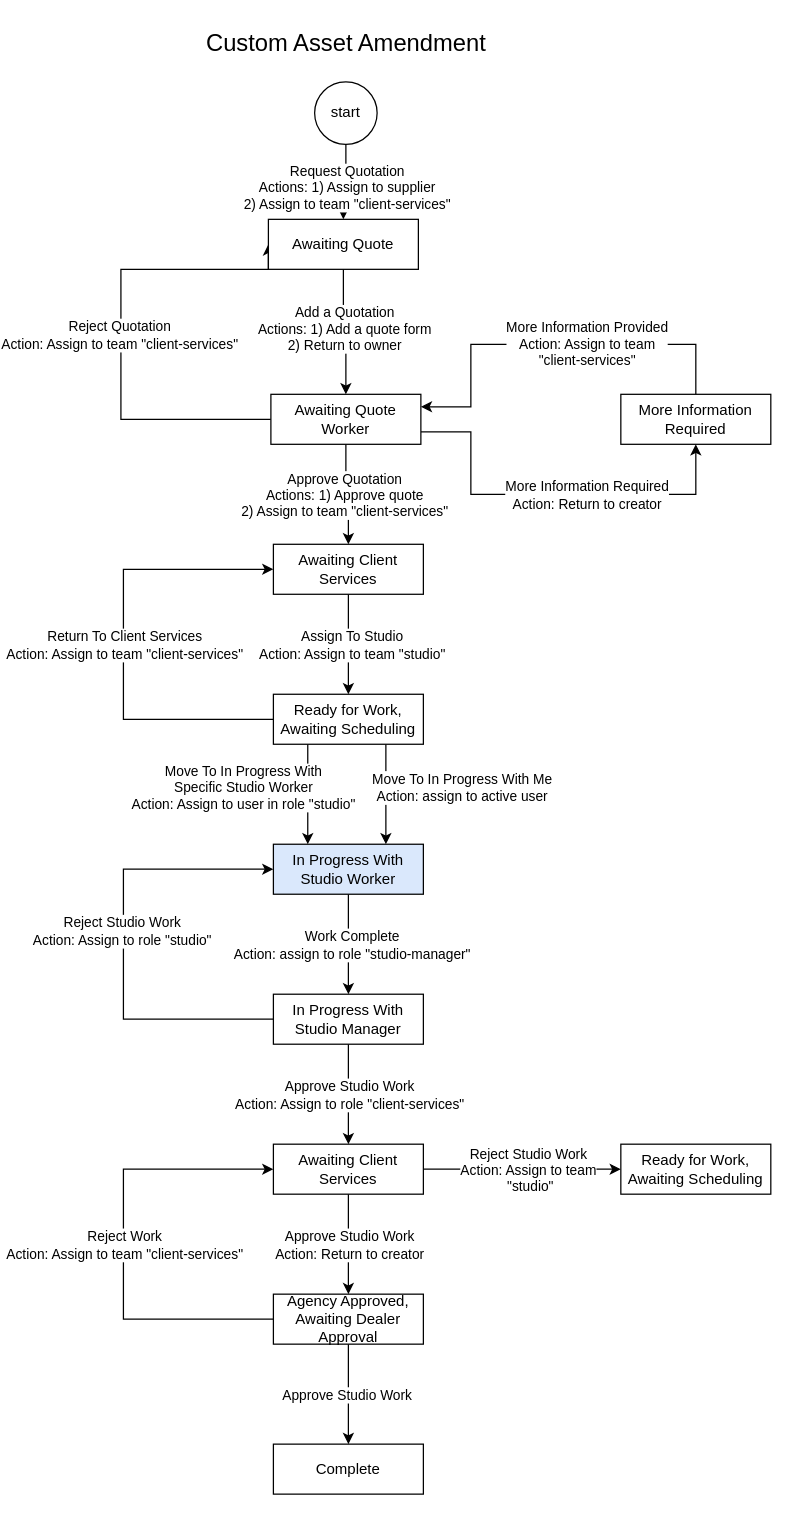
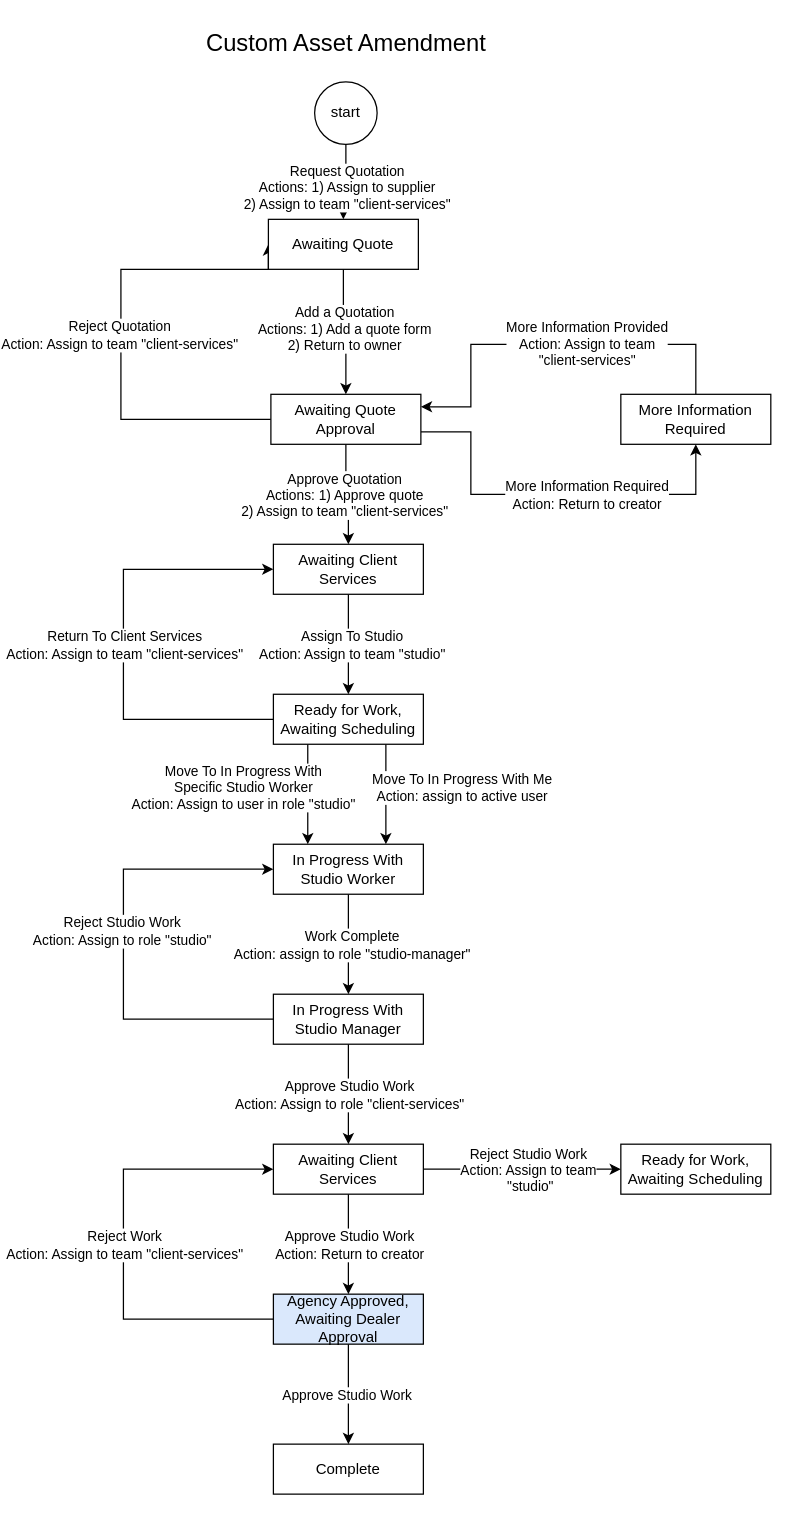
  <mxCell id="0" />
  <mxCell id="1" parent="0" />
  <mxCell id="2" value="Custom Asset Amendment" style="text;html=1;strokeColor=none;fillColor=none;align=center;verticalAlign=middle;rounded=0;fontSize=19;" vertex="1" parent="1"><mxGeometry x="170" y="20" width="60" height="30" as="geometry" /></mxCell>
  <mxCell id="3" style="edgeStyle=orthogonalEdgeStyle;rounded=0;orthogonalLoop=1;jettySize=auto;html=1;exitX=0.5;exitY=1;exitDx=0;exitDy=0;entryX=0.5;entryY=0;entryDx=0;entryDy=0;" edge="1" parent="1" source="5" target="15"><mxGeometry relative="1" as="geometry" /></mxCell>
  <mxCell id="4" value="Request Quotation&lt;br&gt;Actions: 1) Assign to supplier&lt;br&gt;2) Assign to team &quot;client-services&quot;" style="edgeLabel;html=1;align=center;verticalAlign=middle;resizable=0;points=[];" vertex="1" connectable="0" parent="3"><mxGeometry x="-0.35" relative="1" as="geometry"><mxPoint y="14" as="offset" /></mxGeometry></mxCell>
  <mxCell id="5" value="start" style="ellipse;whiteSpace=wrap;html=1;" vertex="1" parent="1"><mxGeometry x="175" y="65" width="50" height="50" as="geometry" /></mxCell>
  <mxCell id="6" style="edgeStyle=orthogonalEdgeStyle;rounded=0;orthogonalLoop=1;jettySize=auto;html=1;exitX=0.5;exitY=1;exitDx=0;exitDy=0;entryX=0.5;entryY=0;entryDx=0;entryDy=0;" edge="1" parent="1" source="12" target="28"><mxGeometry relative="1" as="geometry" /></mxCell>
  <mxCell id="7" value="Approve Quotation&lt;br&gt;Actions: 1) Approve quote&lt;br&gt;2) Assign to team &quot;client-services&quot;" style="edgeLabel;html=1;align=center;verticalAlign=middle;resizable=0;points=[];" vertex="1" connectable="0" parent="6"><mxGeometry x="0.477" relative="1" as="geometry"><mxPoint x="-4" y="-19" as="offset" /></mxGeometry></mxCell>
  <mxCell id="8" style="edgeStyle=orthogonalEdgeStyle;rounded=0;orthogonalLoop=1;jettySize=auto;html=1;exitX=1;exitY=0.75;exitDx=0;exitDy=0;entryX=0.5;entryY=1;entryDx=0;entryDy=0;" edge="1" parent="1" source="12" target="18"><mxGeometry relative="1" as="geometry"><mxPoint x="480" y="375" as="targetPoint" /><Array as="points"><mxPoint x="300" y="345" /><mxPoint x="300" y="395" /><mxPoint x="480" y="395" /></Array></mxGeometry></mxCell>
  <mxCell id="9" value="More Information Required&lt;br&gt;Action: Return to creator" style="edgeLabel;html=1;align=center;verticalAlign=middle;resizable=0;points=[];" vertex="1" connectable="0" parent="8"><mxGeometry x="-0.425" y="-3" relative="1" as="geometry"><mxPoint x="95" y="1" as="offset" /></mxGeometry></mxCell>
  <mxCell id="10" style="edgeStyle=orthogonalEdgeStyle;rounded=0;orthogonalLoop=1;jettySize=auto;html=1;exitX=0;exitY=0.5;exitDx=0;exitDy=0;entryX=0;entryY=0.5;entryDx=0;entryDy=0;" edge="1" parent="1" source="12" target="15"><mxGeometry relative="1" as="geometry"><Array as="points"><mxPoint x="20" y="335" /><mxPoint x="20" y="215" /></Array></mxGeometry></mxCell>
  <mxCell id="11" value="Reject Quotation&lt;br style=&quot;border-color: var(--border-color); background-color: rgb(251, 251, 251);&quot;&gt;&lt;span style=&quot;border-color: var(--border-color);&quot;&gt;Action: Assign to team &quot;client-services&quot;&lt;/span&gt;" style="edgeLabel;html=1;align=center;verticalAlign=middle;resizable=0;points=[];" vertex="1" connectable="0" parent="10"><mxGeometry x="-0.006" y="2" relative="1" as="geometry"><mxPoint as="offset" /></mxGeometry></mxCell>
- <mxCell id="12" value="Awaiting Quote Worker" style="rounded=0;whiteSpace=wrap;html=1;" vertex="1" parent="1"><mxGeometry x="140" y="315" width="120" height="40" as="geometry" /></mxCell>
+ <mxCell id="12" value="Awaiting Quote Approval" style="rounded=0;whiteSpace=wrap;html=1;" vertex="1" parent="1"><mxGeometry x="140" y="315" width="120" height="40" as="geometry" /></mxCell>
  <mxCell id="13" style="edgeStyle=orthogonalEdgeStyle;rounded=0;orthogonalLoop=1;jettySize=auto;html=1;exitX=0.5;exitY=1;exitDx=0;exitDy=0;entryX=0.5;entryY=0;entryDx=0;entryDy=0;" edge="1" parent="1" source="15" target="12"><mxGeometry relative="1" as="geometry" /></mxCell>
  <mxCell id="14" value="Add a Quotation&lt;br&gt;Actions: 1) Add a quote form&lt;br&gt;2) Return to owner" style="edgeLabel;html=1;align=center;verticalAlign=middle;resizable=0;points=[];" vertex="1" connectable="0" parent="13"><mxGeometry x="-0.333" y="1" relative="1" as="geometry"><mxPoint x="-1" y="13" as="offset" /></mxGeometry></mxCell>
  <mxCell id="15" value="Awaiting Quote" style="rounded=0;whiteSpace=wrap;html=1;" vertex="1" parent="1"><mxGeometry x="138" y="175" width="120" height="40" as="geometry" /></mxCell>
  <mxCell id="16" style="edgeStyle=orthogonalEdgeStyle;rounded=0;orthogonalLoop=1;jettySize=auto;html=1;entryX=1;entryY=0.25;entryDx=0;entryDy=0;exitX=0.5;exitY=0;exitDx=0;exitDy=0;" edge="1" parent="1" source="18" target="12"><mxGeometry relative="1" as="geometry"><mxPoint x="480" y="305" as="sourcePoint" /><Array as="points"><mxPoint x="480" y="275" /><mxPoint x="300" y="275" /><mxPoint x="300" y="325" /></Array></mxGeometry></mxCell>
  <mxCell id="17" value="More Information Provided&lt;br&gt;Action: Assign to team &lt;br&gt;&quot;client-services&quot;" style="edgeLabel;html=1;align=center;verticalAlign=middle;resizable=0;points=[];" vertex="1" connectable="0" parent="16"><mxGeometry x="0.114" y="2" relative="1" as="geometry"><mxPoint x="45" y="-3" as="offset" /></mxGeometry></mxCell>
  <mxCell id="18" value="More Information Required" style="rounded=0;whiteSpace=wrap;html=1;" vertex="1" parent="1"><mxGeometry x="420" y="315" width="120" height="40" as="geometry" /></mxCell>
  <mxCell id="19" style="edgeStyle=orthogonalEdgeStyle;rounded=0;orthogonalLoop=1;jettySize=auto;html=1;exitX=0;exitY=0.5;exitDx=0;exitDy=0;entryX=0;entryY=0.5;entryDx=0;entryDy=0;" edge="1" parent="1" source="25" target="28"><mxGeometry relative="1" as="geometry"><Array as="points"><mxPoint x="22" y="575" /><mxPoint x="22" y="455" /></Array></mxGeometry></mxCell>
  <mxCell id="20" value="Return To Client Services&lt;br&gt;Action: Assign to team &quot;client-services&quot;" style="edgeLabel;html=1;align=center;verticalAlign=middle;resizable=0;points=[];" vertex="1" connectable="0" parent="19"><mxGeometry x="0.111" y="1" relative="1" as="geometry"><mxPoint x="1" y="20" as="offset" /></mxGeometry></mxCell>
  <mxCell id="21" style="edgeStyle=orthogonalEdgeStyle;rounded=0;orthogonalLoop=1;jettySize=auto;html=1;exitX=0.25;exitY=1;exitDx=0;exitDy=0;entryX=0.25;entryY=0;entryDx=0;entryDy=0;" edge="1" parent="1"><mxGeometry relative="1" as="geometry"><mxPoint x="169.5" y="595" as="sourcePoint" /><mxPoint x="169.5" y="675" as="targetPoint" /><Array as="points"><mxPoint x="170" y="635" /><mxPoint x="170" y="635" /></Array></mxGeometry></mxCell>
  <mxCell id="22" value="Move To In Progress With &lt;br&gt;Specific Studio Worker&lt;br&gt;Action: Assign to user in role &quot;studio&quot;" style="edgeLabel;html=1;align=center;verticalAlign=middle;resizable=0;points=[];" vertex="1" connectable="0" parent="21"><mxGeometry x="-0.2" y="1" relative="1" as="geometry"><mxPoint x="-53" y="2" as="offset" /></mxGeometry></mxCell>
  <mxCell id="23" style="edgeStyle=orthogonalEdgeStyle;rounded=0;orthogonalLoop=1;jettySize=auto;html=1;exitX=0.75;exitY=1;exitDx=0;exitDy=0;entryX=0.75;entryY=0;entryDx=0;entryDy=0;" edge="1" parent="1" source="25" target="31"><mxGeometry relative="1" as="geometry" /></mxCell>
  <mxCell id="24" value="Move To In Progress With Me&lt;br&gt;Action: assign to active user" style="edgeLabel;html=1;align=center;verticalAlign=middle;resizable=0;points=[];" vertex="1" connectable="0" parent="23"><mxGeometry x="-0.3" y="3" relative="1" as="geometry"><mxPoint x="57" y="6" as="offset" /></mxGeometry></mxCell>
  <mxCell id="25" value="Ready for Work, Awaiting Scheduling" style="rounded=0;whiteSpace=wrap;html=1;" vertex="1" parent="1"><mxGeometry x="142" y="555" width="120" height="40" as="geometry" /></mxCell>
  <mxCell id="26" style="edgeStyle=orthogonalEdgeStyle;rounded=0;orthogonalLoop=1;jettySize=auto;html=1;exitX=0.5;exitY=1;exitDx=0;exitDy=0;entryX=0.5;entryY=0;entryDx=0;entryDy=0;" edge="1" parent="1" source="28" target="25"><mxGeometry relative="1" as="geometry" /></mxCell>
  <mxCell id="27" value="Assign To Studio&lt;br&gt;Action: Assign to team &quot;studio&quot;" style="edgeLabel;html=1;align=center;verticalAlign=middle;resizable=0;points=[];" vertex="1" connectable="0" parent="26"><mxGeometry x="-0.2" y="1" relative="1" as="geometry"><mxPoint x="1" y="8" as="offset" /></mxGeometry></mxCell>
  <mxCell id="28" value="Awaiting Client Services" style="rounded=0;whiteSpace=wrap;html=1;" vertex="1" parent="1"><mxGeometry x="142" y="435" width="120" height="40" as="geometry" /></mxCell>
  <mxCell id="29" style="edgeStyle=orthogonalEdgeStyle;rounded=0;orthogonalLoop=1;jettySize=auto;html=1;exitX=0.5;exitY=1;exitDx=0;exitDy=0;entryX=0.5;entryY=0;entryDx=0;entryDy=0;" edge="1" parent="1" source="31" target="36"><mxGeometry relative="1" as="geometry" /></mxCell>
  <mxCell id="30" value="Work Complete&lt;br&gt;Action: assign to role &quot;studio-manager&quot;" style="edgeLabel;html=1;align=center;verticalAlign=middle;resizable=0;points=[];" vertex="1" connectable="0" parent="29"><mxGeometry x="-0.3" y="-1" relative="1" as="geometry"><mxPoint x="3" y="12" as="offset" /></mxGeometry></mxCell>
- <mxCell id="31" value="In Progress With Studio Worker" style="rounded=0;whiteSpace=wrap;html=1;fillColor=#dae8fc;" vertex="1" parent="1"><mxGeometry x="142" y="675" width="120" height="40" as="geometry" /></mxCell>
+ <mxCell id="31" value="In Progress With Studio Worker" style="rounded=0;whiteSpace=wrap;html=1;" vertex="1" parent="1"><mxGeometry x="142" y="675" width="120" height="40" as="geometry" /></mxCell>
  <mxCell id="32" style="edgeStyle=orthogonalEdgeStyle;rounded=0;orthogonalLoop=1;jettySize=auto;html=1;exitX=0;exitY=0.5;exitDx=0;exitDy=0;entryX=0;entryY=0.5;entryDx=0;entryDy=0;" edge="1" parent="1" source="36" target="31"><mxGeometry relative="1" as="geometry"><Array as="points"><mxPoint x="22" y="815" /><mxPoint x="22" y="695" /></Array></mxGeometry></mxCell>
  <mxCell id="33" value="Reject Studio Work&lt;br&gt;Action: Assign to role &quot;studio&quot;" style="edgeLabel;html=1;align=center;verticalAlign=middle;resizable=0;points=[];" vertex="1" connectable="0" parent="32"><mxGeometry x="0.061" y="2" relative="1" as="geometry"><mxPoint as="offset" /></mxGeometry></mxCell>
  <mxCell id="34" style="edgeStyle=orthogonalEdgeStyle;rounded=0;orthogonalLoop=1;jettySize=auto;html=1;exitX=0.5;exitY=1;exitDx=0;exitDy=0;entryX=0.5;entryY=0;entryDx=0;entryDy=0;" edge="1" parent="1" source="36" target="41"><mxGeometry relative="1" as="geometry" /></mxCell>
  <mxCell id="35" value="Approve Studio Work&lt;br&gt;Action: Assign to role &quot;client-services&quot;" style="edgeLabel;html=1;align=center;verticalAlign=middle;resizable=0;points=[];" vertex="1" connectable="0" parent="34"><mxGeometry x="-0.25" relative="1" as="geometry"><mxPoint y="10" as="offset" /></mxGeometry></mxCell>
  <mxCell id="36" value="In Progress With Studio Manager" style="rounded=0;whiteSpace=wrap;html=1;" vertex="1" parent="1"><mxGeometry x="142" y="795" width="120" height="40" as="geometry" /></mxCell>
  <mxCell id="37" style="edgeStyle=orthogonalEdgeStyle;rounded=0;orthogonalLoop=1;jettySize=auto;html=1;exitX=0.5;exitY=1;exitDx=0;exitDy=0;entryX=0.5;entryY=0;entryDx=0;entryDy=0;" edge="1" parent="1" source="41" target="46"><mxGeometry relative="1" as="geometry" /></mxCell>
  <mxCell id="38" value="Approve Studio Work&lt;br&gt;Action: Return to creator" style="edgeLabel;html=1;align=center;verticalAlign=middle;resizable=0;points=[];" vertex="1" connectable="0" parent="37"><mxGeometry x="-0.2" y="-1" relative="1" as="geometry"><mxPoint x="1" y="8" as="offset" /></mxGeometry></mxCell>
  <mxCell id="39" style="edgeStyle=orthogonalEdgeStyle;rounded=0;orthogonalLoop=1;jettySize=auto;html=1;exitX=1;exitY=0.5;exitDx=0;exitDy=0;entryX=0;entryY=0.5;entryDx=0;entryDy=0;" edge="1" parent="1" source="41" target="47"><mxGeometry relative="1" as="geometry" /></mxCell>
  <mxCell id="40" value="Reject Studio Work&lt;br&gt;Action: Assign to team&lt;br&gt;&amp;nbsp;&quot;studio&quot;" style="edgeLabel;html=1;align=center;verticalAlign=middle;resizable=0;points=[];" vertex="1" connectable="0" parent="39"><mxGeometry x="-0.188" relative="1" as="geometry"><mxPoint x="19" as="offset" /></mxGeometry></mxCell>
  <mxCell id="41" value="Awaiting Client Services" style="rounded=0;whiteSpace=wrap;html=1;" vertex="1" parent="1"><mxGeometry x="142" y="915" width="120" height="40" as="geometry" /></mxCell>
  <mxCell id="42" style="edgeStyle=orthogonalEdgeStyle;rounded=0;orthogonalLoop=1;jettySize=auto;html=1;exitX=0;exitY=0.5;exitDx=0;exitDy=0;entryX=0;entryY=0.5;entryDx=0;entryDy=0;" edge="1" parent="1" source="46" target="41"><mxGeometry relative="1" as="geometry"><Array as="points"><mxPoint x="22" y="1055" /><mxPoint x="22" y="935" /></Array></mxGeometry></mxCell>
  <mxCell id="43" value="Reject Work&lt;br&gt;Action: Assign to team &quot;client-services&quot;" style="edgeLabel;html=1;align=center;verticalAlign=middle;resizable=0;points=[];" vertex="1" connectable="0" parent="42"><mxGeometry x="0.056" relative="1" as="geometry"><mxPoint y="10" as="offset" /></mxGeometry></mxCell>
  <mxCell id="44" style="edgeStyle=orthogonalEdgeStyle;rounded=0;orthogonalLoop=1;jettySize=auto;html=1;exitX=0.5;exitY=1;exitDx=0;exitDy=0;entryX=0.5;entryY=0;entryDx=0;entryDy=0;" edge="1" parent="1" source="46" target="48"><mxGeometry relative="1" as="geometry" /></mxCell>
  <mxCell id="45" value="Approve Studio Work" style="edgeLabel;html=1;align=center;verticalAlign=middle;resizable=0;points=[];" vertex="1" connectable="0" parent="44"><mxGeometry x="-0.175" y="-1" relative="1" as="geometry"><mxPoint x="-1" y="7" as="offset" /></mxGeometry></mxCell>
- <mxCell id="46" value="Agency Approved, Awaiting Dealer Approval" style="rounded=0;whiteSpace=wrap;html=1;" vertex="1" parent="1"><mxGeometry x="142" y="1035" width="120" height="40" as="geometry" /></mxCell>
+ <mxCell id="46" value="Agency Approved, Awaiting Dealer Approval" style="rounded=0;whiteSpace=wrap;html=1;fillColor=#dae8fc;" vertex="1" parent="1"><mxGeometry x="142" y="1035" width="120" height="40" as="geometry" /></mxCell>
  <mxCell id="47" value="Ready for Work, Awaiting Scheduling" style="rounded=0;whiteSpace=wrap;html=1;" vertex="1" parent="1"><mxGeometry x="420" y="915" width="120" height="40" as="geometry" /></mxCell>
  <mxCell id="48" value="Complete" style="rounded=0;whiteSpace=wrap;html=1;" vertex="1" parent="1"><mxGeometry x="142" y="1155" width="120" height="40" as="geometry" /></mxCell>
